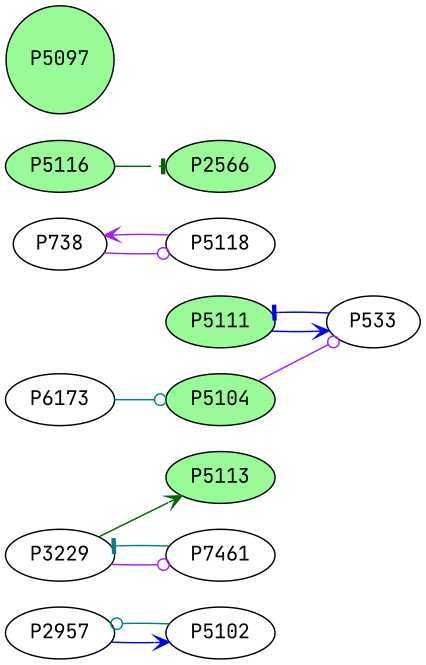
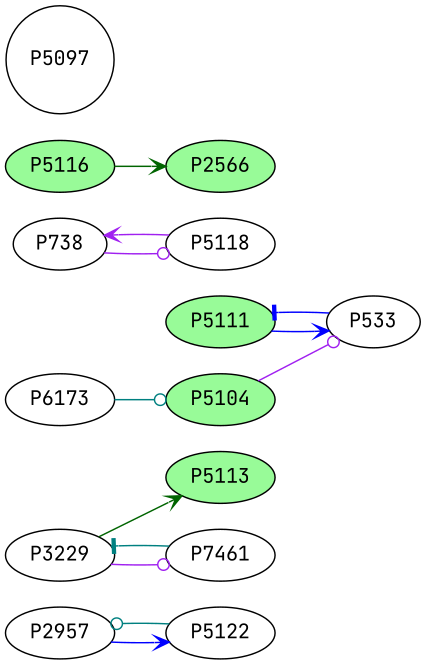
  digraph {
    fontname="JetBrains Mono"
    rankdir=LR
    node [fillcolor=white fontname="JetBrains Mono" style=filled]
    edge [arrowhead=vee color=purple fontname="JetBrains Mono"]
    P2957
-   P5122 [label=P5102]
+   P5122
    P5113 [fillcolor=palegreen]
    P3229
    P7461
    P5111 [fillcolor=palegreen]
    P533
    P738
    P5118
    P5104 [fillcolor=palegreen]
    P6173
    P2566 [fillcolor=palegreen]
    P5116 [fillcolor=palegreen]
-   P5097 [fillcolor=palegreen shape=circle]
+   P5097 [shape=circle]
    P2957 -> P5122 [color=blue]
    P5122 -> P2957 [arrowhead=odot color=teal]
    P3229 -> P5113 [color=darkgreen]
    P3229 -> P7461 [arrowhead=odot]
    P7461 -> P3229 [arrowhead=tee color=teal]
    P5111 -> P533 [color=blue]
    P533 -> P5111 [arrowhead=tee color=blue]
    P738 -> P5118 [arrowhead=odot]
    P5118 -> P738
    P5104 -> P533 [arrowhead=odot]
    P6173 -> P5104 [arrowhead=odot color=teal]
-   P5116 -> P2566 [arrowhead=tee color=darkgreen]
+   P5116 -> P2566 [color=darkgreen]
  }
